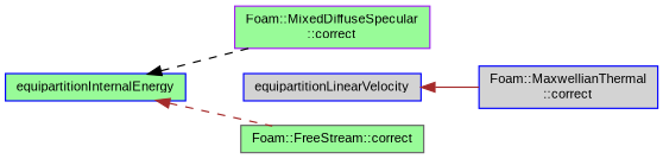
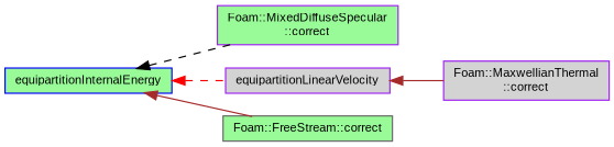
  digraph {
    fontname="Liberation Sans"
    rankdir=LR
    node [color=blue fillcolor=palegreen fontname="Liberation Sans" fontsize=10 shape=record style=filled]
    edge [color=brown dir=back fontname="Liberation Sans" fontsize=10 labelfontname=Helvetica labelfontsize=10 style=dashed]
    n1 [fontcolor=black height=0.2 label=equipartitionInternalEnergy width=0.4]
    n2 [color=purple height=0.2 label="Foam::MixedDiffuseSpecular\l::correct" width=0.4]
-   n3 [fillcolor=lightgrey height=0.2 label=equipartitionLinearVelocity width=0.4]
+   n3 [color=purple fillcolor=lightgrey height=0.2 label=equipartitionLinearVelocity width=0.4]
    n4 [color=gray40 height=0.2 label="Foam::FreeStream::correct" width=0.4]
-   n5 [fillcolor=lightgrey height=0.2 label="Foam::MaxwellianThermal\l::correct" width=0.4]
+   n5 [color=purple fillcolor=lightgrey height=0.2 label="Foam::MaxwellianThermal\l::correct" width=0.4]
    n1 -> n2 [color=black]
-   n1 -> n4
+   n1 -> n3 [color=red]
+   n1 -> n4 [style=solid]
    n3 -> n5 [style=solid]
  }
